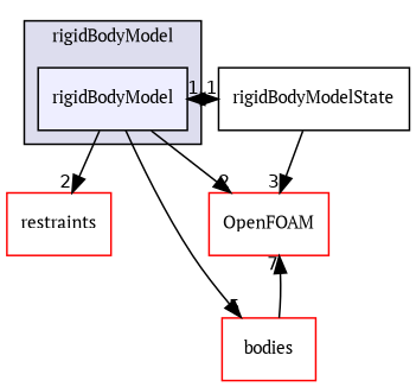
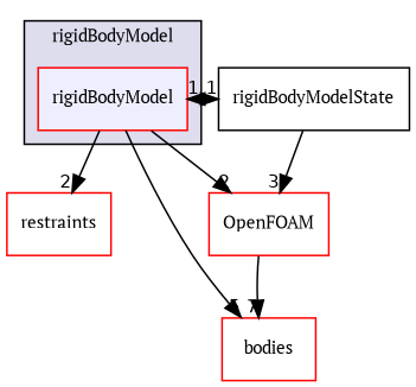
  digraph {
    compound=true
    fontname="PT Serif"
    node [fontname="PT Serif" fontsize=10 shape=box color=red]
    edge [fontname="PT Serif" headlabel=1 labeldistance=1.5 labelfontname=Helvetica labelfontsize=10]
-   n1 [fillcolor="#eeeeff" label=rigidBodyModel pencolor=black style=filled color=""]
+   n1 [fillcolor="#eeeeff" label=rigidBodyModel pencolor=black style=filled]
    n2 [label=rigidBodyModelState color=""]
    n3 [label=restraints]
    n4 [label=bodies]
    n5 [label=OpenFOAM]
    subgraph cluster_1 {
      bgcolor="#ddddee"
      fontsize=10
      label=rigidBodyModel
      pencolor=black
      n1
    }
    n1 -> n2
    n1 -> n3 [headlabel=2]
    n1 -> n4 [headlabel=5]
    n1 -> n5 [headlabel=2]
    n2 -> n1
    n2 -> n5 [headlabel=3]
-   n4 -> n5 [headlabel=7]
+   n5 -> n4 [headlabel=7]
  }
